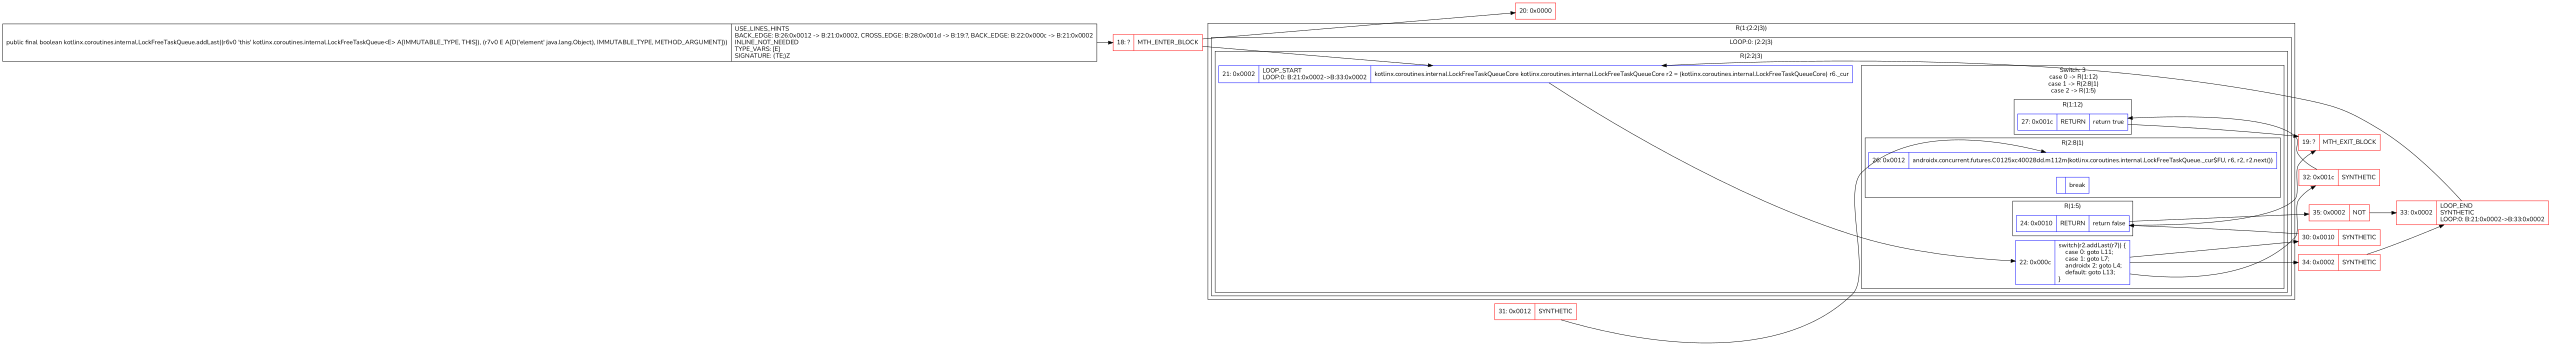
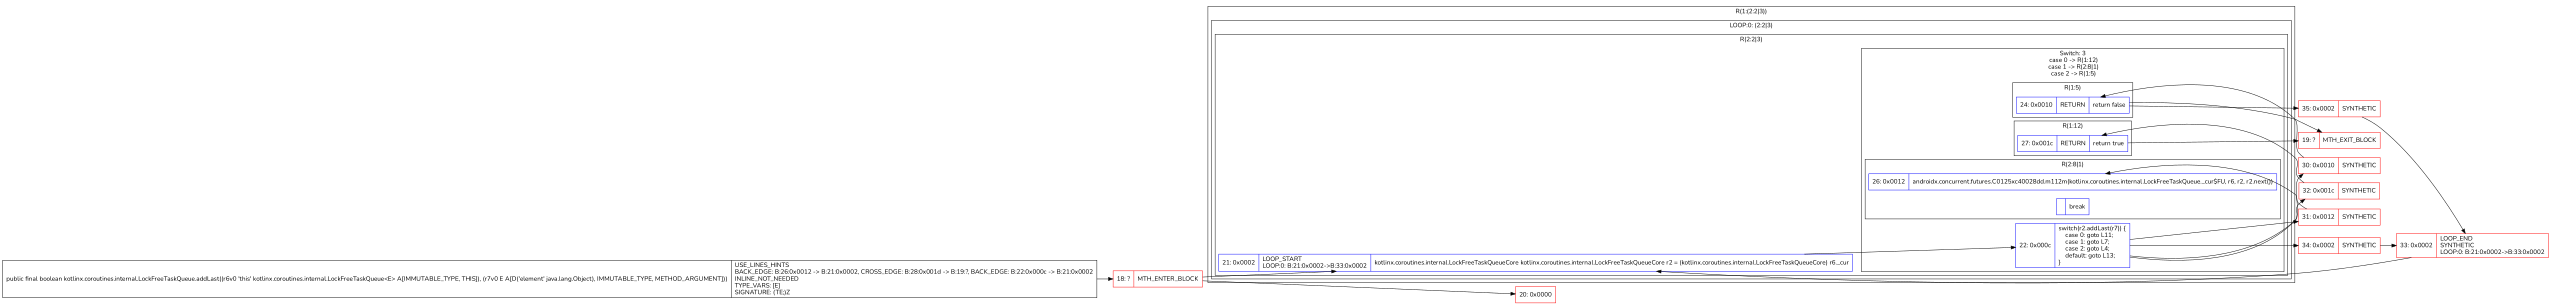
  digraph {
    fontname=Nunito
    rankdir=LR
    node [color=red fontname=Nunito shape=record]
    edge [fontname=Nunito]
    n1 [color=blue label="{27\:\ 0x001c|RETURN\l|return true\l}"]
    n2 [color=blue label="{26\:\ 0x0012|androidx.concurrent.futures.C0125xc40028dd.m112m(kotlinx.coroutines.internal.LockFreeTaskQueue._cur$FU, r6, r2, r2.next())\l}"]
    n3 [color=blue label="{|break\l}"]
    n4 [color=blue label="{24\:\ 0x0010|RETURN\l|return false\l}"]
-   n5 [color=blue label="{22\:\ 0x000c|switch(r2.addLast(r7)) \{\l    case 0: goto L11;\l    case 1: goto L7;\l    androidx 2: goto L4;\l    default: goto L13;\l\}\l}"]
+   n5 [color=blue label="{22\:\ 0x000c|switch(r2.addLast(r7)) \{\l    case 0: goto L11;\l    case 1: goto L7;\l    case 2: goto L4;\l    default: goto L13;\l\}\l}"]
    n6 [color=blue label="{21\:\ 0x0002|LOOP_START\lLOOP:0: B:21:0x0002\-\>B:33:0x0002\l|kotlinx.coroutines.internal.LockFreeTaskQueueCore kotlinx.coroutines.internal.LockFreeTaskQueueCore r2 = (kotlinx.coroutines.internal.LockFreeTaskQueueCore) r6._cur\l}"]
    n7 [label="{19\:\ ?|MTH_EXIT_BLOCK\l}"]
-   n8 [label="{35\:\ 0x0002|NOT\l}"]
+   n8 [label="{35\:\ 0x0002|SYNTHETIC\l}"]
    n9 [label="{30\:\ 0x0010|SYNTHETIC\l}"]
    n10 [label="{31\:\ 0x0012|SYNTHETIC\l}"]
    n11 [label="{32\:\ 0x001c|SYNTHETIC\l}"]
    n12 [label="{34\:\ 0x0002|SYNTHETIC\l}"]
    n13 [label="{33\:\ 0x0002|LOOP_END\lSYNTHETIC\lLOOP:0: B:21:0x0002\-\>B:33:0x0002\l}"]
    n14 [label="{18\:\ ?|MTH_ENTER_BLOCK\l}"]
    n15 [label="{20\:\ 0x0000}"]
    n16 [label="{public final boolean kotlinx.coroutines.internal.LockFreeTaskQueue.addLast((r6v0 'this' kotlinx.coroutines.internal.LockFreeTaskQueue\<E\> A[IMMUTABLE_TYPE, THIS]), (r7v0 E A[D('element' java.lang.Object), IMMUTABLE_TYPE, METHOD_ARGUMENT]))  | USE_LINES_HINTS\lBACK_EDGE: B:26:0x0012 \-\> B:21:0x0002, CROSS_EDGE: B:28:0x001d \-\> B:19:?, BACK_EDGE: B:22:0x000c \-\> B:21:0x0002\lINLINE_NOT_NEEDED\lTYPE_VARS: [E]\lSIGNATURE: (TE;)Z\l}" color=""]
    subgraph cluster_1 {
      label="R(1:(2:2|3))"
      subgraph cluster_2 {
        label="LOOP:0: (2:2|3)"
        subgraph cluster_3 {
          label="R(2:2|3)"
          n6
          subgraph cluster_4 {
            label="Switch: 3\n case 0 -> R(1:12)\n case 1 -> R(2:8|1)\n case 2 -> R(1:5)"
            n5
            subgraph cluster_5 {
              label="R(1:12)"
              n1
            }
            subgraph cluster_6 {
              label="R(2:8|1)"
              n2
              n3
            }
            subgraph cluster_7 {
              label="R(1:5)"
              n4
            }
          }
        }
      }
    }
    n1 -> n7
    n4 -> n7
    n4 -> n8
    n5 -> n9
+   n5 -> n10
    n5 -> n11
    n5 -> n12
    n6 -> n5
    n8 -> n13
    n9 -> n4
    n10 -> n2
    n11 -> n1
    n12 -> n13
    n13 -> n6
    n14 -> n6
    n14 -> n15
    n16 -> n14
  }
